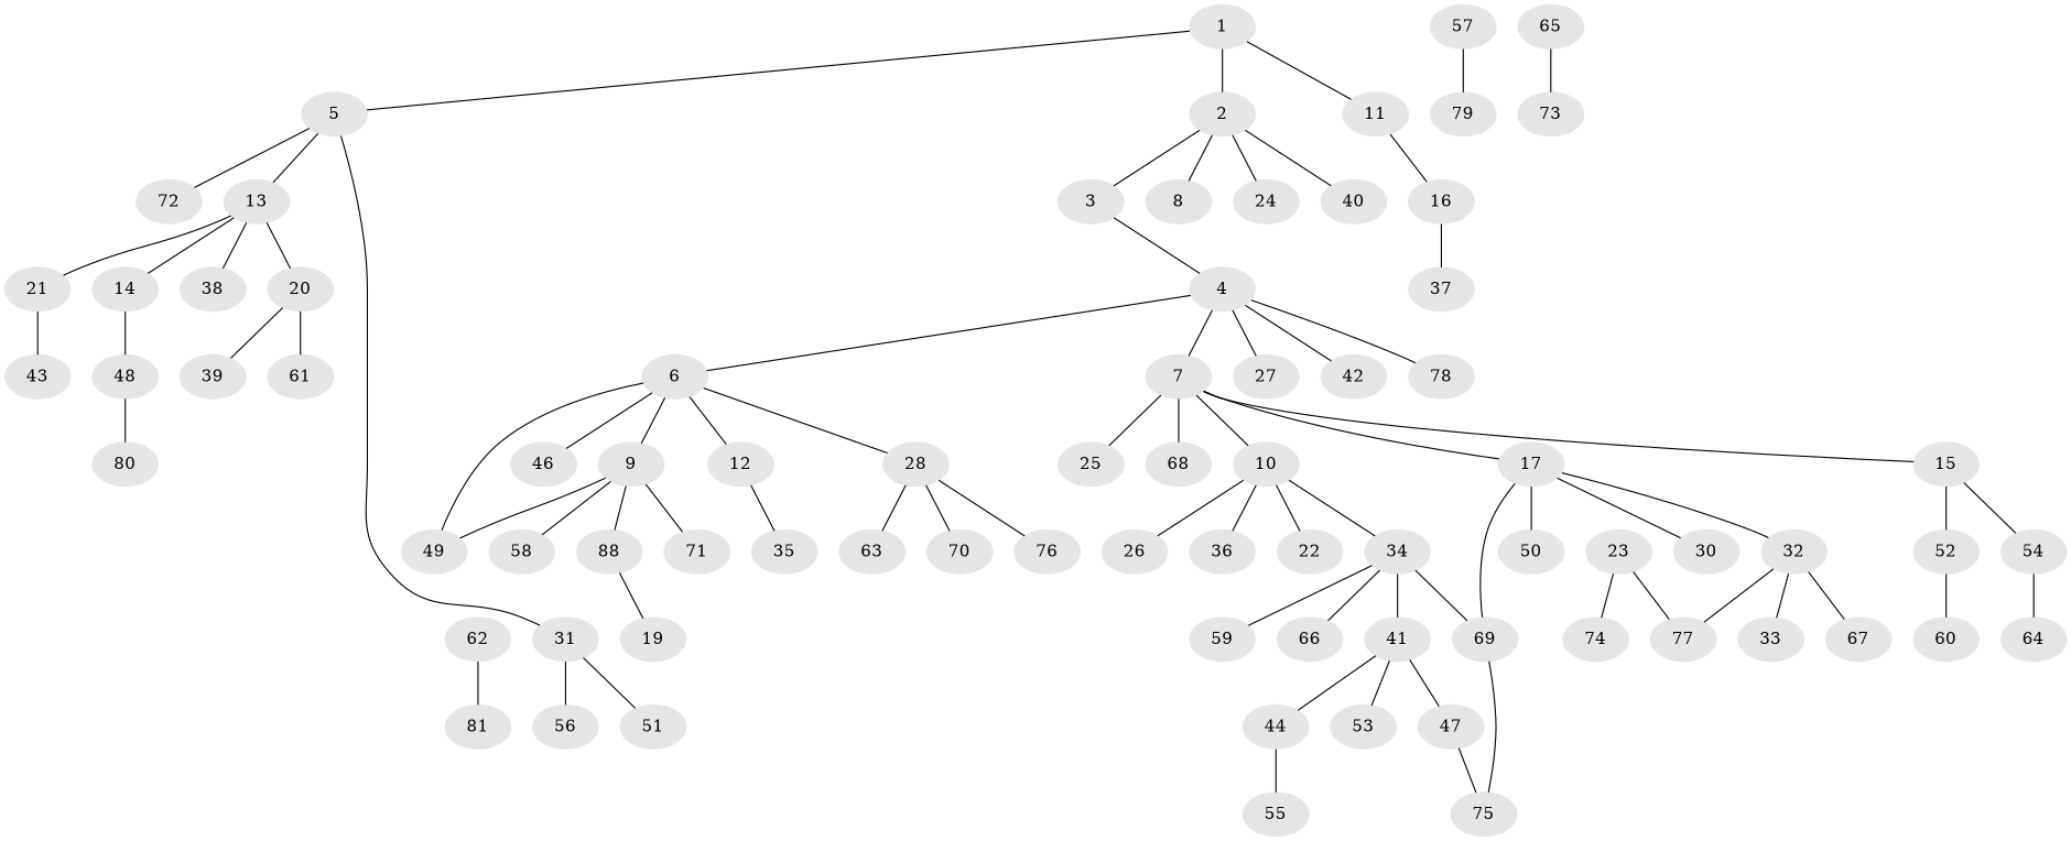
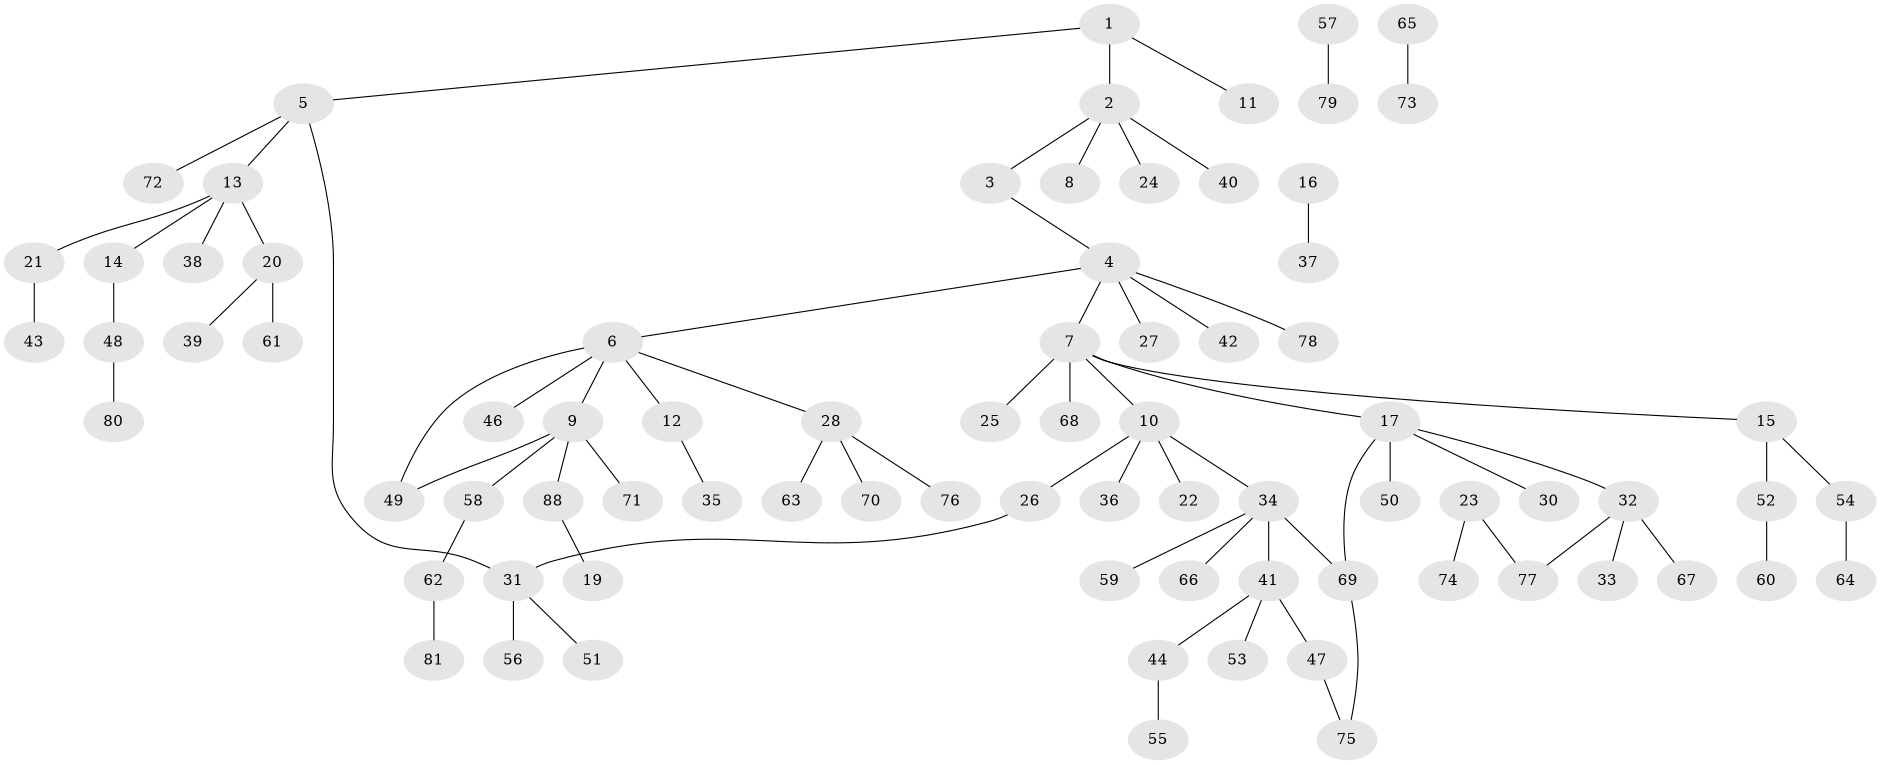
  graph {
    node [color=gray90 style=filled]
    1
    2
    5
    11
    3
    8
    24
    40
    13
    31
    72
    16
    4
    6
    7
    27
    42
    78
    9
    12
    28
    46
    49
    10
    15
    17
    25
    68
    14
    20
    21
    38
    51
    56
    n35 [label=88]
    58
    71
    35
    63
    70
    76
    22
    26
    34
    36
    52
    54
    30
    32
    50
    69
    19
    62
    59
    41
    66
    57
    79
    37
    48
    39
    61
    43
    80
    60
    64
    77
    33
    67
    75
    23
    74
    65
    73
    44
    47
    53
    55
    81
    1 -- 2
    1 -- 5
    1 -- 11
    2 -- 3
    2 -- 8
    2 -- 24
    2 -- 40
    5 -- 13
    5 -- 31
    5 -- 72
-   11 -- 16
    3 -- 4
    13 -- 14
    13 -- 20
    13 -- 21
    13 -- 38
    31 -- 51
    31 -- 56
    16 -- 37
    4 -- 6
    4 -- 7
    4 -- 27
    4 -- 42
    4 -- 78
    6 -- 9
    6 -- 12
    6 -- 28
    6 -- 46
    6 -- 49
    7 -- 10
    7 -- 15
    7 -- 17
    7 -- 25
    7 -- 68
    9 -- 49
    9 -- n35
    9 -- 58
    9 -- 71
    12 -- 35
    28 -- 63
    28 -- 70
    28 -- 76
    10 -- 22
    10 -- 26
    10 -- 34
    10 -- 36
    15 -- 52
    15 -- 54
    17 -- 30
    17 -- 32
    17 -- 50
    17 -- 69
    14 -- 48
    20 -- 39
    20 -- 61
    21 -- 43
    n35 -- 19
+   58 -- 62
+   26 -- 31
    34 -- 69
    34 -- 59
    34 -- 41
    34 -- 66
    52 -- 60
    54 -- 64
    32 -- 77
    32 -- 33
    32 -- 67
    69 -- 75
    62 -- 81
    41 -- 44
    41 -- 47
    41 -- 53
    57 -- 79
    48 -- 80
    23 -- 77
    23 -- 74
    65 -- 73
    44 -- 55
    47 -- 75
  }
